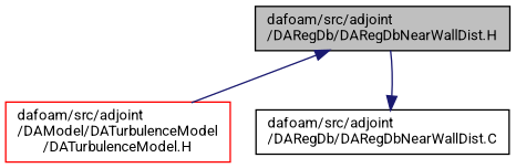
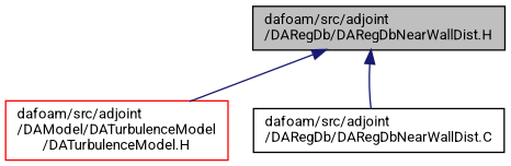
  digraph {
    fontname=Roboto
    node [color=black fontname=Roboto fontsize=10 shape=record]
    edge [color=midnightblue dir=back fontname=Roboto fontsize=10 labelfontname=Helvetica labelfontsize=10 style=solid]
    n1 [fillcolor=grey75 fontcolor=black height=0.2 label="dafoam/src/adjoint\l/DARegDb/DARegDbNearWallDist.H" style=filled width=0.4]
    n2 [color=red height=0.2 label="dafoam/src/adjoint\l/DAModel/DATurbulenceModel\l/DATurbulenceModel.H" width=0.4]
    n3 [height=0.2 label="dafoam/src/adjoint\l/DARegDb/DARegDbNearWallDist.C" width=0.4]
    n1 -> n2
-   n3 -> n1
+   n1 -> n3
  }
